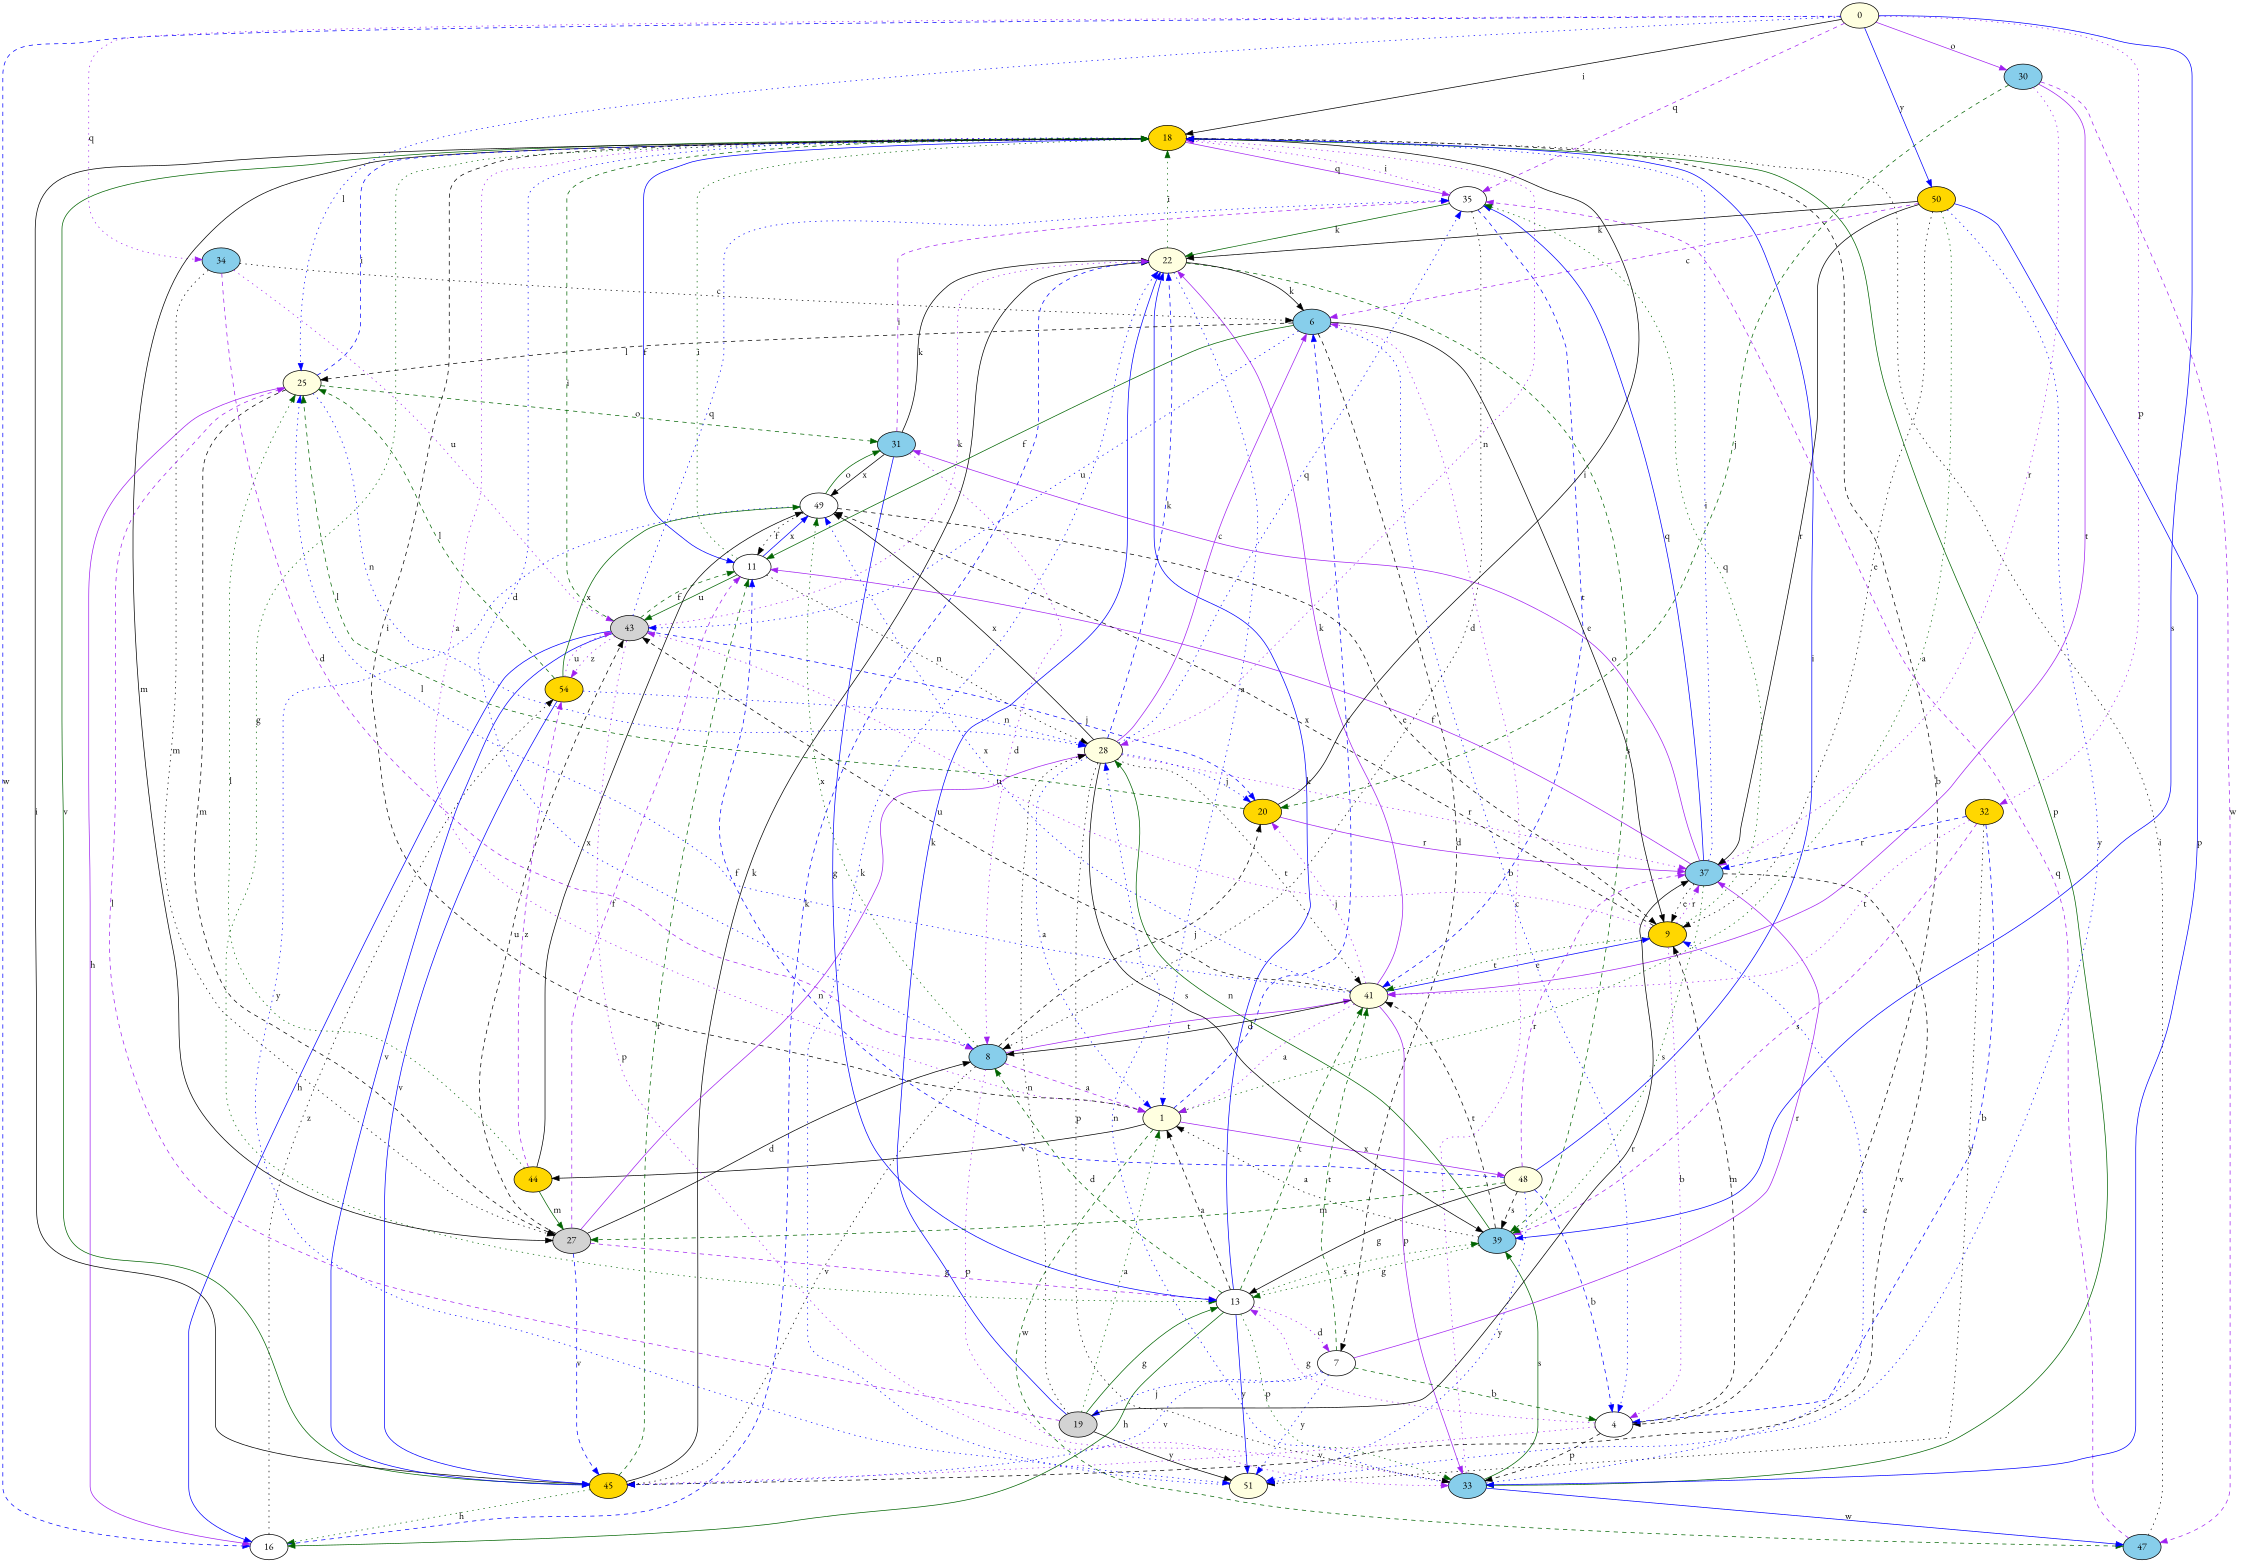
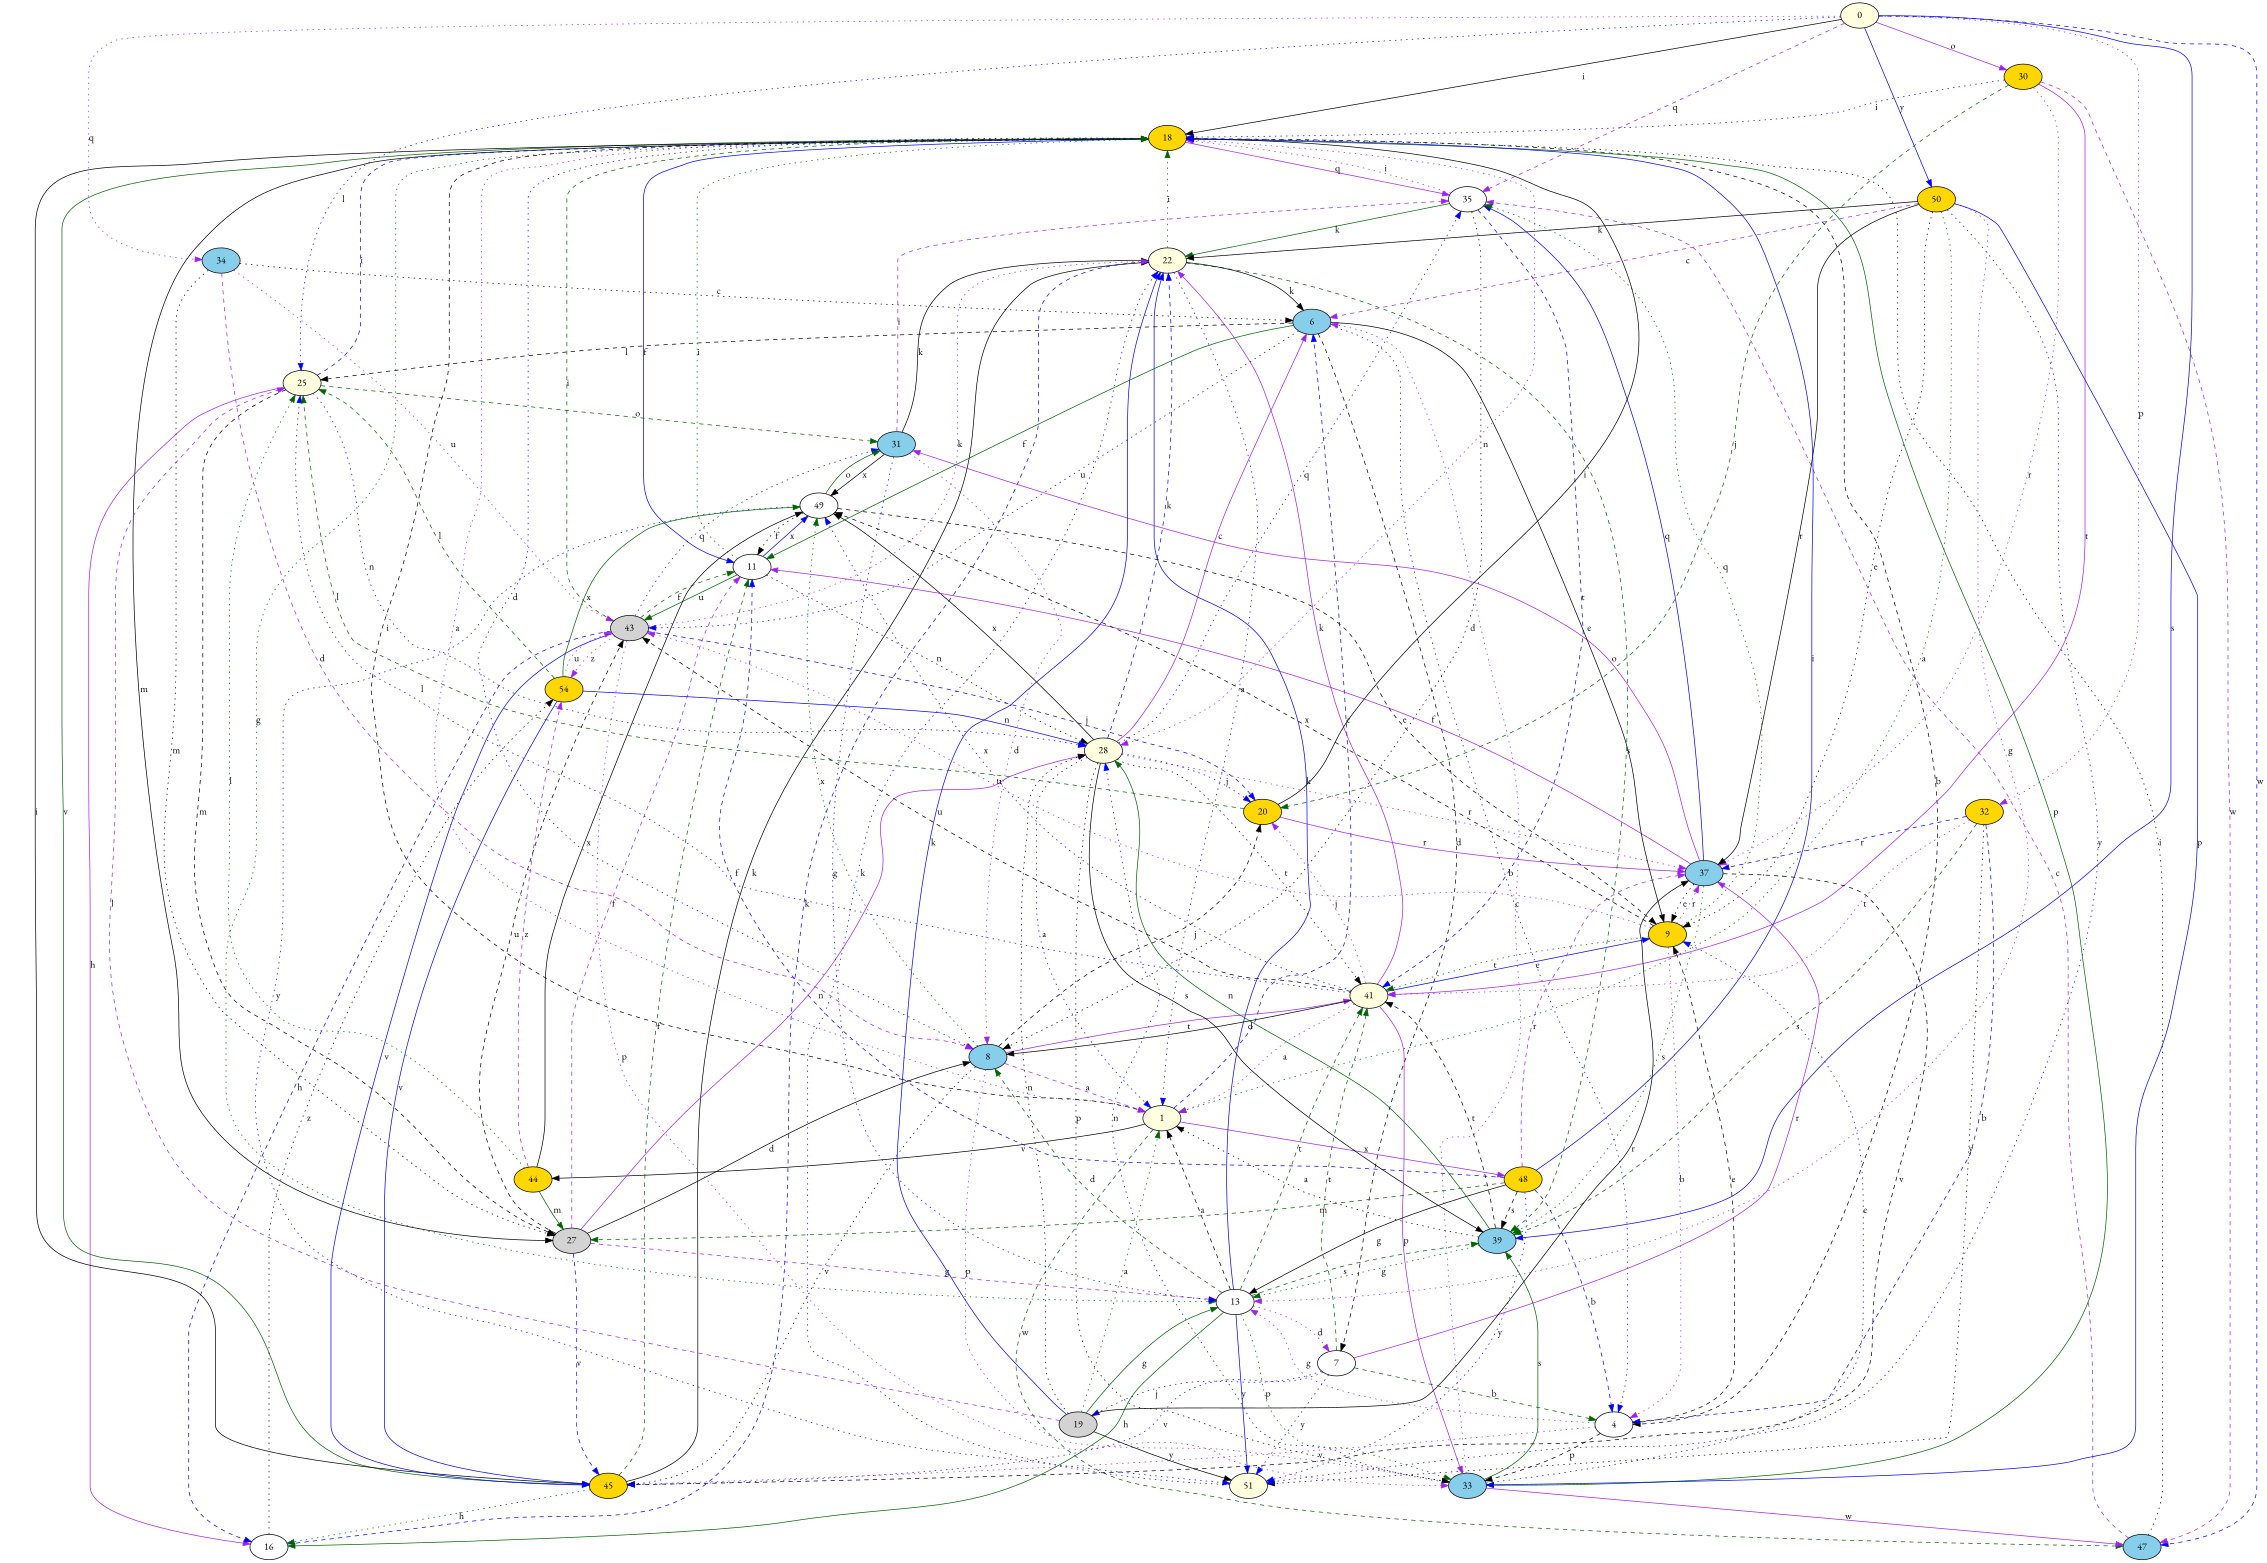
  strict digraph {
    fontname="EB Garamond"
    node [fillcolor=skyblue fontname="EB Garamond" style=filled]
    edge [color=black fontname="EB Garamond" style=dotted]
    0 [fillcolor=lightyellow]
    18 [fillcolor=gold]
    n3 [fillcolor=lightyellow label=25]
-   30
+   30 [fillcolor=gold]
    32 [fillcolor=gold]
    34
    35 [fillcolor=white]
    39
    47
    50 [fillcolor=gold]
    1 [fillcolor=lightyellow]
    4 [fillcolor=white]
    13 [fillcolor=white]
    33
    45 [fillcolor=gold]
    11 [fillcolor=white]
    8
    28 [fillcolor=lightyellow]
    27 [fillcolor=lightgrey]
    16 [fillcolor=white]
    31
    37
    41 [fillcolor=lightyellow]
    20 [fillcolor=gold]
    51 [fillcolor=lightyellow]
    6
    43 [fillcolor=lightgrey]
    22 [fillcolor=lightyellow]
    9 [fillcolor=gold]
    44 [fillcolor=gold]
-   48 [fillcolor=lightyellow]
+   48 [fillcolor=gold]
    7 [fillcolor=white]
    49 [fillcolor=white]
    54 [fillcolor=gold]
    19 [fillcolor=lightgrey]
    0 -> 18 [label=i style=solid]
    0 -> n3 [color=blue label=l]
    0 -> 30 [color=purple label=o style=solid]
    0 -> 32 [color=purple label=p]
    0 -> 34 [color=purple label=q]
    0 -> 35 [color=purple label=q style=dashed]
    0 -> 39 [color=blue label=s style=solid]
-   0 -> 16 [color=blue label=w style=dashed]
+   0 -> 47 [color=blue label=w style=dashed]
    0 -> 50 [color=blue label=y style=solid]
    18 -> 35 [color=purple label=q style=solid]
    18 -> 1 [color=purple label=a]
    18 -> 4 [label=b style=dashed]
    18 -> 13 [color=darkgreen label=g]
    18 -> 33 [color=darkgreen label=p style=solid]
    18 -> 45 [color=darkgreen label=v style=solid]
    18 -> 11 [color=blue label=f style=solid]
    18 -> 8 [color=blue label=d]
    18 -> 28 [color=purple label=n]
    18 -> 27 [label=m style=solid]
    n3 -> 18 [color=blue label=i style=dashed]
    n3 -> 28 [color=blue label=n]
    n3 -> 27 [label=m style=dashed]
    n3 -> 16 [color=purple label=h style=solid]
    n3 -> 31 [color=darkgreen label=o style=dashed]
    30 -> 47 [color=purple label=w style=dashed]
    30 -> 37 [color=purple label=r]
    30 -> 41 [color=purple label=t style=solid]
    30 -> 20 [color=darkgreen label=j style=dashed]
-   32 -> 39 [color=purple label=s style=dashed]
+   32 -> 39 [color=darkgreen label=s style=dashed]
    32 -> 4 [color=blue label=b style=dashed]
    32 -> 37 [color=blue label=r style=dashed]
    32 -> 41 [color=purple label=t]
    32 -> 51 [label=y]
    34 -> 8 [color=purple label=d style=dashed]
    34 -> 27 [label=m]
    34 -> 6 [label=c]
    34 -> 43 [color=purple label=u]
    35 -> 18 [color=purple label=i]
    35 -> 8 [label=d]
    35 -> 41 [color=blue label=t style=dashed]
    35 -> 22 [color=darkgreen label=k style=solid]
    39 -> 1 [label=a]
    39 -> 13 [color=darkgreen label=g]
    39 -> 28 [color=darkgreen label=n style=solid]
    39 -> 41 [label=t style=dashed]
    47 -> 18 [label=i]
-   47 -> 35 [color=purple label=q style=dashed]
+   47 -> 35 [color=purple label=c style=dashed]
    50 -> 1 [color=darkgreen label=a]
+   50 -> 13 [color=purple label=g]
    50 -> 33 [color=blue label=p style=solid]
    50 -> 37 [label=r style=solid]
    50 -> 51 [color=blue label=y]
    50 -> 6 [color=purple label=c style=dashed]
    50 -> 22 [label=k style=solid]
    50 -> 9 [label=e]
    1 -> 18 [label=i style=dashed]
    1 -> 47 [color=darkgreen label=w style=dashed]
    1 -> 6 [color=blue label=c style=dashed]
    1 -> 44 [label=v style=solid]
    1 -> 48 [color=purple label=x style=solid]
    4 -> 13 [color=purple label=g]
    4 -> 33 [label=p style=dashed]
    4 -> 45 [color=purple label=v]
-   4 -> 9 [label=m style=dashed]
-   13 -> 39 [color=darkgreen label=s]
+   4 -> 9 [label=e style=dashed]
+   13 -> 39 [color=darkgreen label=s style=dashed]
    13 -> 1 [label=a style=dashed]
    13 -> 33 [color=darkgreen label=p]
    13 -> 8 [color=darkgreen label=d style=dashed]
    13 -> 16 [color=darkgreen label=h style=solid]
    13 -> 41 [color=darkgreen label=t style=dashed]
    13 -> 51 [color=blue label=y style=solid]
    13 -> 22 [color=blue label=k style=solid]
    13 -> 7 [color=purple label=d]
    33 -> 39 [color=darkgreen label=s style=solid]
-   33 -> 47 [color=blue label=w style=solid]
+   33 -> 47 [color=purple label=w style=solid]
    33 -> 28 [color=blue label=n]
    33 -> 6 [color=purple label=c]
    33 -> 9 [color=blue label=e]
    45 -> 18 [label=i style=solid]
    45 -> 11 [color=darkgreen label=f style=dashed]
    45 -> 16 [color=darkgreen label=h]
    45 -> 22 [label=k style=solid]
    11 -> 18 [color=darkgreen label=i]
    11 -> 28 [label=n]
    11 -> 43 [color=darkgreen label=u style=solid]
    11 -> 49 [color=blue label=x style=solid]
    8 -> 1 [color=purple label=a style=dashed]
    8 -> 33 [color=purple label=p]
    8 -> 45 [label=v]
    8 -> 41 [color=purple label=t style=solid]
    8 -> 20 [label=j style=dashed]
    8 -> 49 [color=darkgreen label=x]
    28 -> 35 [color=blue label=q]
    28 -> 39 [label=s style=solid]
    28 -> 1 [color=blue label=a]
    28 -> 33 [label=p]
    28 -> 37 [color=purple label=r]
    28 -> 41 [label=t]
    28 -> 20 [color=blue label=j]
    28 -> 6 [color=purple label=c style=solid]
    28 -> 22 [color=blue label=k style=dashed]
    28 -> 49 [label=x style=solid]
    27 -> 13 [color=purple label=g style=dashed]
    27 -> 45 [color=blue label=v style=dashed]
    27 -> 11 [color=purple label=f style=dashed]
    27 -> 8 [label=d style=solid]
    27 -> 28 [color=purple label=n style=solid]
    27 -> 43 [label=u style=dashed]
    16 -> 22 [color=blue label=k style=dashed]
    16 -> 54 [label=z]
    31 -> 35 [color=purple label=i style=dashed]
-   31 -> 13 [color=blue label=g style=solid]
+   31 -> 13 [color=blue label=g]
    31 -> 8 [color=purple label=d]
    31 -> 22 [label=k style=solid]
    31 -> 49 [label=x style=solid]
-   37 -> 18 [color=blue label=i]
+   30 -> 18 [color=blue label=i]
    37 -> 35 [color=blue label=q style=solid]
    37 -> 39 [color=darkgreen label=s]
    37 -> 45 [label=v style=dashed]
    37 -> 11 [color=purple label=f style=solid]
    37 -> 31 [color=purple label=o style=solid]
    37 -> 9 [label=e]
    41 -> n3 [color=blue label=l]
    41 -> 1 [color=purple label=a]
    41 -> 33 [color=purple label=p style=solid]
    41 -> 8 [label=d style=solid]
    41 -> 20 [color=purple label=j]
    41 -> 43 [label=u style=dashed]
    41 -> 22 [color=purple label=k style=solid]
    41 -> 9 [color=blue label=e style=solid]
    41 -> 49 [color=blue label=x]
    20 -> 18 [label=i style=solid]
    20 -> n3 [color=darkgreen label=l style=dashed]
    20 -> 37 [color=purple label=r style=solid]
    51 -> 22 [color=blue label=k]
    6 -> n3 [label=l style=dashed]
    6 -> 4 [color=blue label=b]
    6 -> 11 [color=darkgreen label=f style=solid]
    6 -> 43 [color=blue label=u]
    6 -> 9 [label=e style=solid]
    6 -> 7 [label=d style=dashed]
    43 -> 18 [color=darkgreen label=i style=dashed]
-   43 -> 35 [color=blue label=q]
+   43 -> 31 [color=blue label=q]
    43 -> 33 [color=purple label=p]
    43 -> 45 [color=blue label=v style=solid]
    43 -> 11 [color=darkgreen label=f style=dashed]
-   43 -> 16 [color=blue label=h style=solid]
+   43 -> 16 [color=blue label=h style=dashed]
    43 -> 20 [color=blue label=j style=dashed]
    43 -> 22 [color=purple label=k]
    43 -> 54 [color=purple label=z]
    22 -> 18 [color=darkgreen label=i]
    22 -> 39 [color=darkgreen label=s style=dashed]
    22 -> 1 [color=blue label=a]
    22 -> 6 [label=k style=solid]
    9 -> 35 [color=darkgreen label=q]
    9 -> 4 [color=purple label=b]
    9 -> 37 [color=purple label=r]
    9 -> 41 [color=darkgreen label=t]
    9 -> 43 [color=purple label=u]
    9 -> 49 [label=x style=dashed]
    44 -> n3 [color=darkgreen label=l]
    44 -> 27 [color=darkgreen label=m style=solid]
    44 -> 49 [label=x style=solid]
    44 -> 54 [color=purple label=z style=dashed]
    48 -> 18 [color=blue label=i style=solid]
    48 -> 39 [label=s style=dashed]
    48 -> 4 [color=blue label=b style=dashed]
    48 -> 13 [label=g style=solid]
    48 -> 11 [color=blue label=f style=dashed]
    48 -> 27 [color=darkgreen label=m style=dashed]
    48 -> 37 [color=purple label=r style=dashed]
    48 -> 51 [color=blue label=y]
    7 -> 4 [color=darkgreen label=b style=dashed]
    7 -> 45 [color=blue label=v]
    7 -> 37 [color=purple label=r style=solid]
    7 -> 41 [color=darkgreen label=t style=dashed]
    7 -> 51 [color=blue label=y]
    7 -> 19 [color=blue label=j]
    49 -> 11 [label=f]
    49 -> 31 [color=darkgreen label=o style=solid]
    49 -> 51 [color=blue label=y]
    49 -> 9 [label=e style=dashed]
    54 -> n3 [color=darkgreen label=l style=dashed]
    54 -> 45 [color=blue label=v style=solid]
-   54 -> 28 [color=blue label=n]
+   54 -> 28 [color=blue label=n style=solid]
    54 -> 43 [color=purple label=u]
    54 -> 49 [color=darkgreen label=x style=solid]
    19 -> n3 [color=purple label=l style=dashed]
    19 -> 1 [color=darkgreen label=a]
    19 -> 13 [color=darkgreen label=g style=solid]
    19 -> 28 [label=n]
    19 -> 37 [label=r style=solid]
    19 -> 51 [label=y style=solid]
    19 -> 22 [color=blue label=k style=solid]
  }
